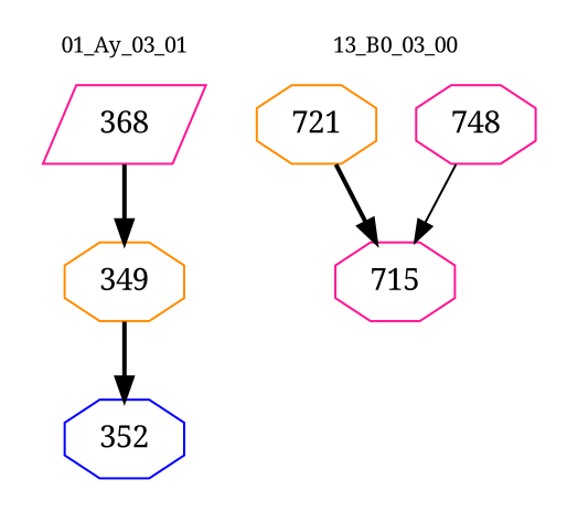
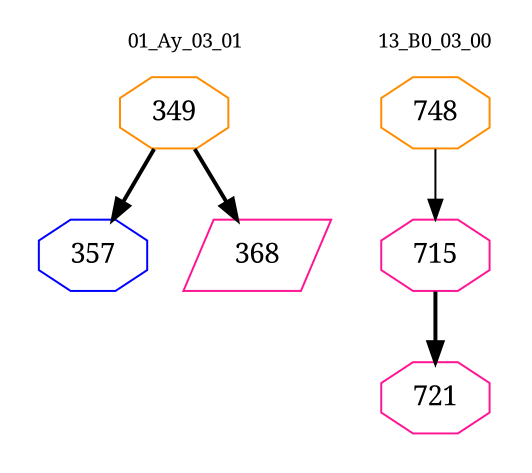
  digraph {
    fontname="Noto Serif"
    node [color=deeppink fontname="Noto Serif" shape=octagon]
    edge [arrowhead=normal color=black fontname="Noto Serif" style=bold]
    n1 [color=darkorange label=349]
-   n2 [color=blue label=352]
+   n2 [color=blue label=357]
    n3 [label=368 shape=parallelogram]
    n4 [label=715]
-   n5 [label=748]
-   n6 [color=darkorange label=721]
+   n5 [color=darkorange label=748]
+   n6 [label=721]
    subgraph cluster_1 {
      color=white
      fontsize=10
      label="01_Ay_03_01"
      n1
      n2
      n3
    }
    subgraph cluster_2 {
      color=white
      fontsize=10
      label="13_B0_03_00"
      n4
      n5
      n6
    }
    n1 -> n2
-   n3 -> n1
-   n6 -> n4
+   n1 -> n3
+   n4 -> n6
    n5 -> n4 [style=solid]
  }
